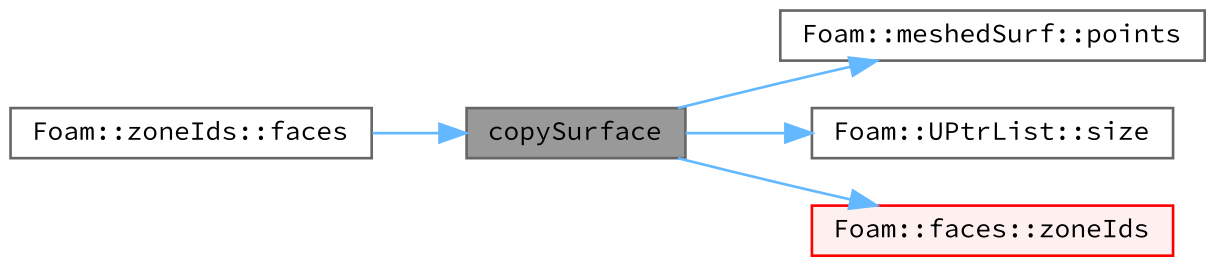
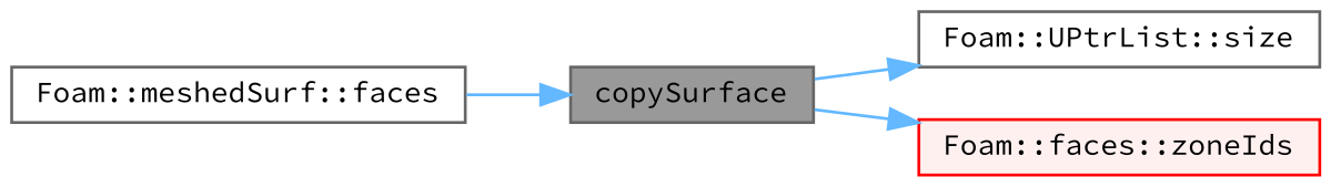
  digraph {
    fontname="Source Code Pro"
    rankdir=LR
    node [color=grey40 fillcolor=white fontname="Source Code Pro" fontsize=10 shape=box style=filled]
    edge [color=steelblue1 fontname="Source Code Pro" fontsize=10 labelfontname=Helvetica labelfontsize=10 style=solid]
    n1 [color=gray40 fillcolor=grey60 fontcolor=black height=0.2 label=copySurface width=0.4]
-   n2 [height=0.2 label="Foam::meshedSurf::points" width=0.4]
    n3 [height=0.2 label="Foam::UPtrList::size" width=0.4]
    n4 [color=red fillcolor="#FFF0F0" height=0.2 label="Foam::faces::zoneIds" width=0.4]
-   n5 [height=0.2 label="Foam::zoneIds::faces" width=0.4]
-   n1 -> n2
+   n5 [height=0.2 label="Foam::meshedSurf::faces" width=0.4]
    n1 -> n3
    n1 -> n4
    n5 -> n1
  }
